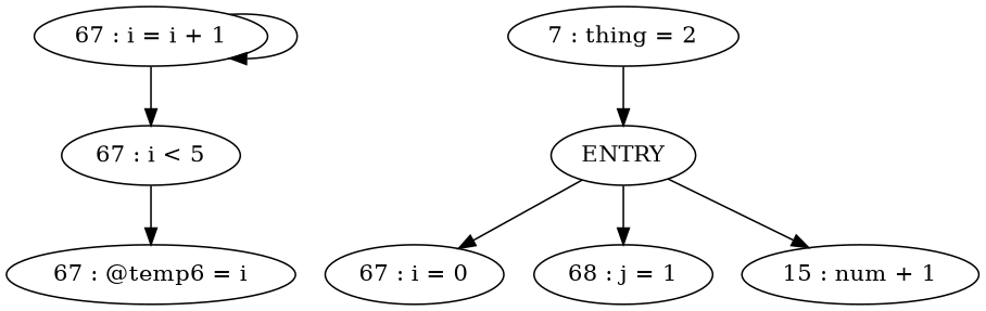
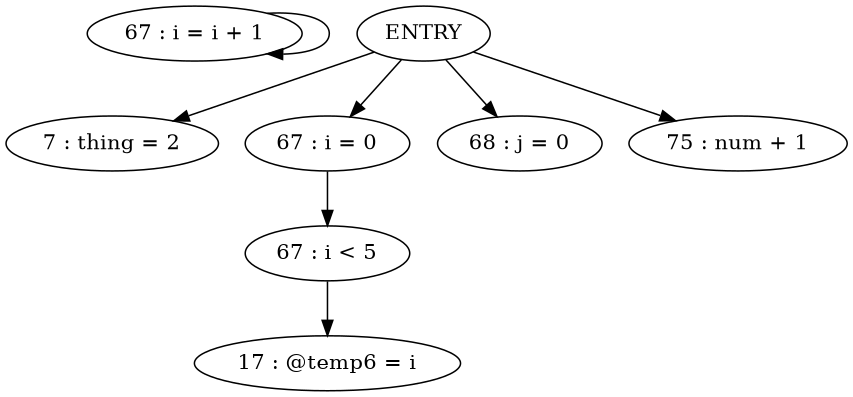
  digraph {
    "67 : i = i + 1"
    "67 : i < 5"
-   "67 : @temp6 = i"
+   "67 : @temp6 = i" [label="17 : @temp6 = i"]
    ENTRY
    "7 : thing = 2"
    "67 : i = 0"
-   "68 : j = 0" [label="68 : j = 1"]
-   "75 : num + 1" [label="15 : num + 1"]
+   "68 : j = 0"
+   "75 : num + 1"
    "67 : i = i + 1" -> "67 : i = i + 1"
-   "67 : i = i + 1" -> "67 : i < 5"
+   "67 : i = 0" -> "67 : i < 5"
    "67 : i < 5" -> "67 : @temp6 = i"
-   "7 : thing = 2" -> ENTRY
+   ENTRY -> "7 : thing = 2"
    ENTRY -> "67 : i = 0"
    ENTRY -> "68 : j = 0"
    ENTRY -> "75 : num + 1"
  }
